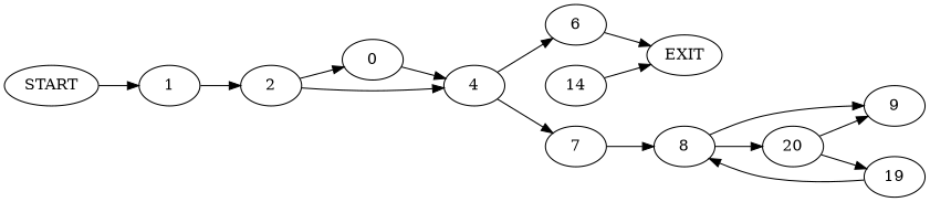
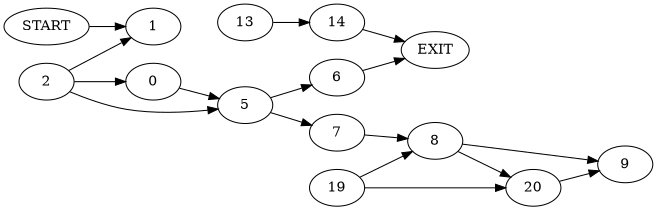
  digraph {
    rankdir=LR
    n1 [label=START]
    1
    2
    n4 [label=EXIT]
    n5 [label=0]
-   4
+   4 [label=5]
    6
    7
    8
    9
    n11 [label=20]
    n12 [label=19]
+   13
    14
    n1 -> 1
-   1 -> 2
+   2 -> 1
    2 -> n5
    2 -> 4
    n5 -> 4
    4 -> 6
    4 -> 7
    6 -> n4
    7 -> 8
    8 -> 9
    8 -> n11
    n11 -> 9
-   n11 -> n12
+   n12 -> n11
    n12 -> 8
+   13 -> 14
    14 -> n4
  }
